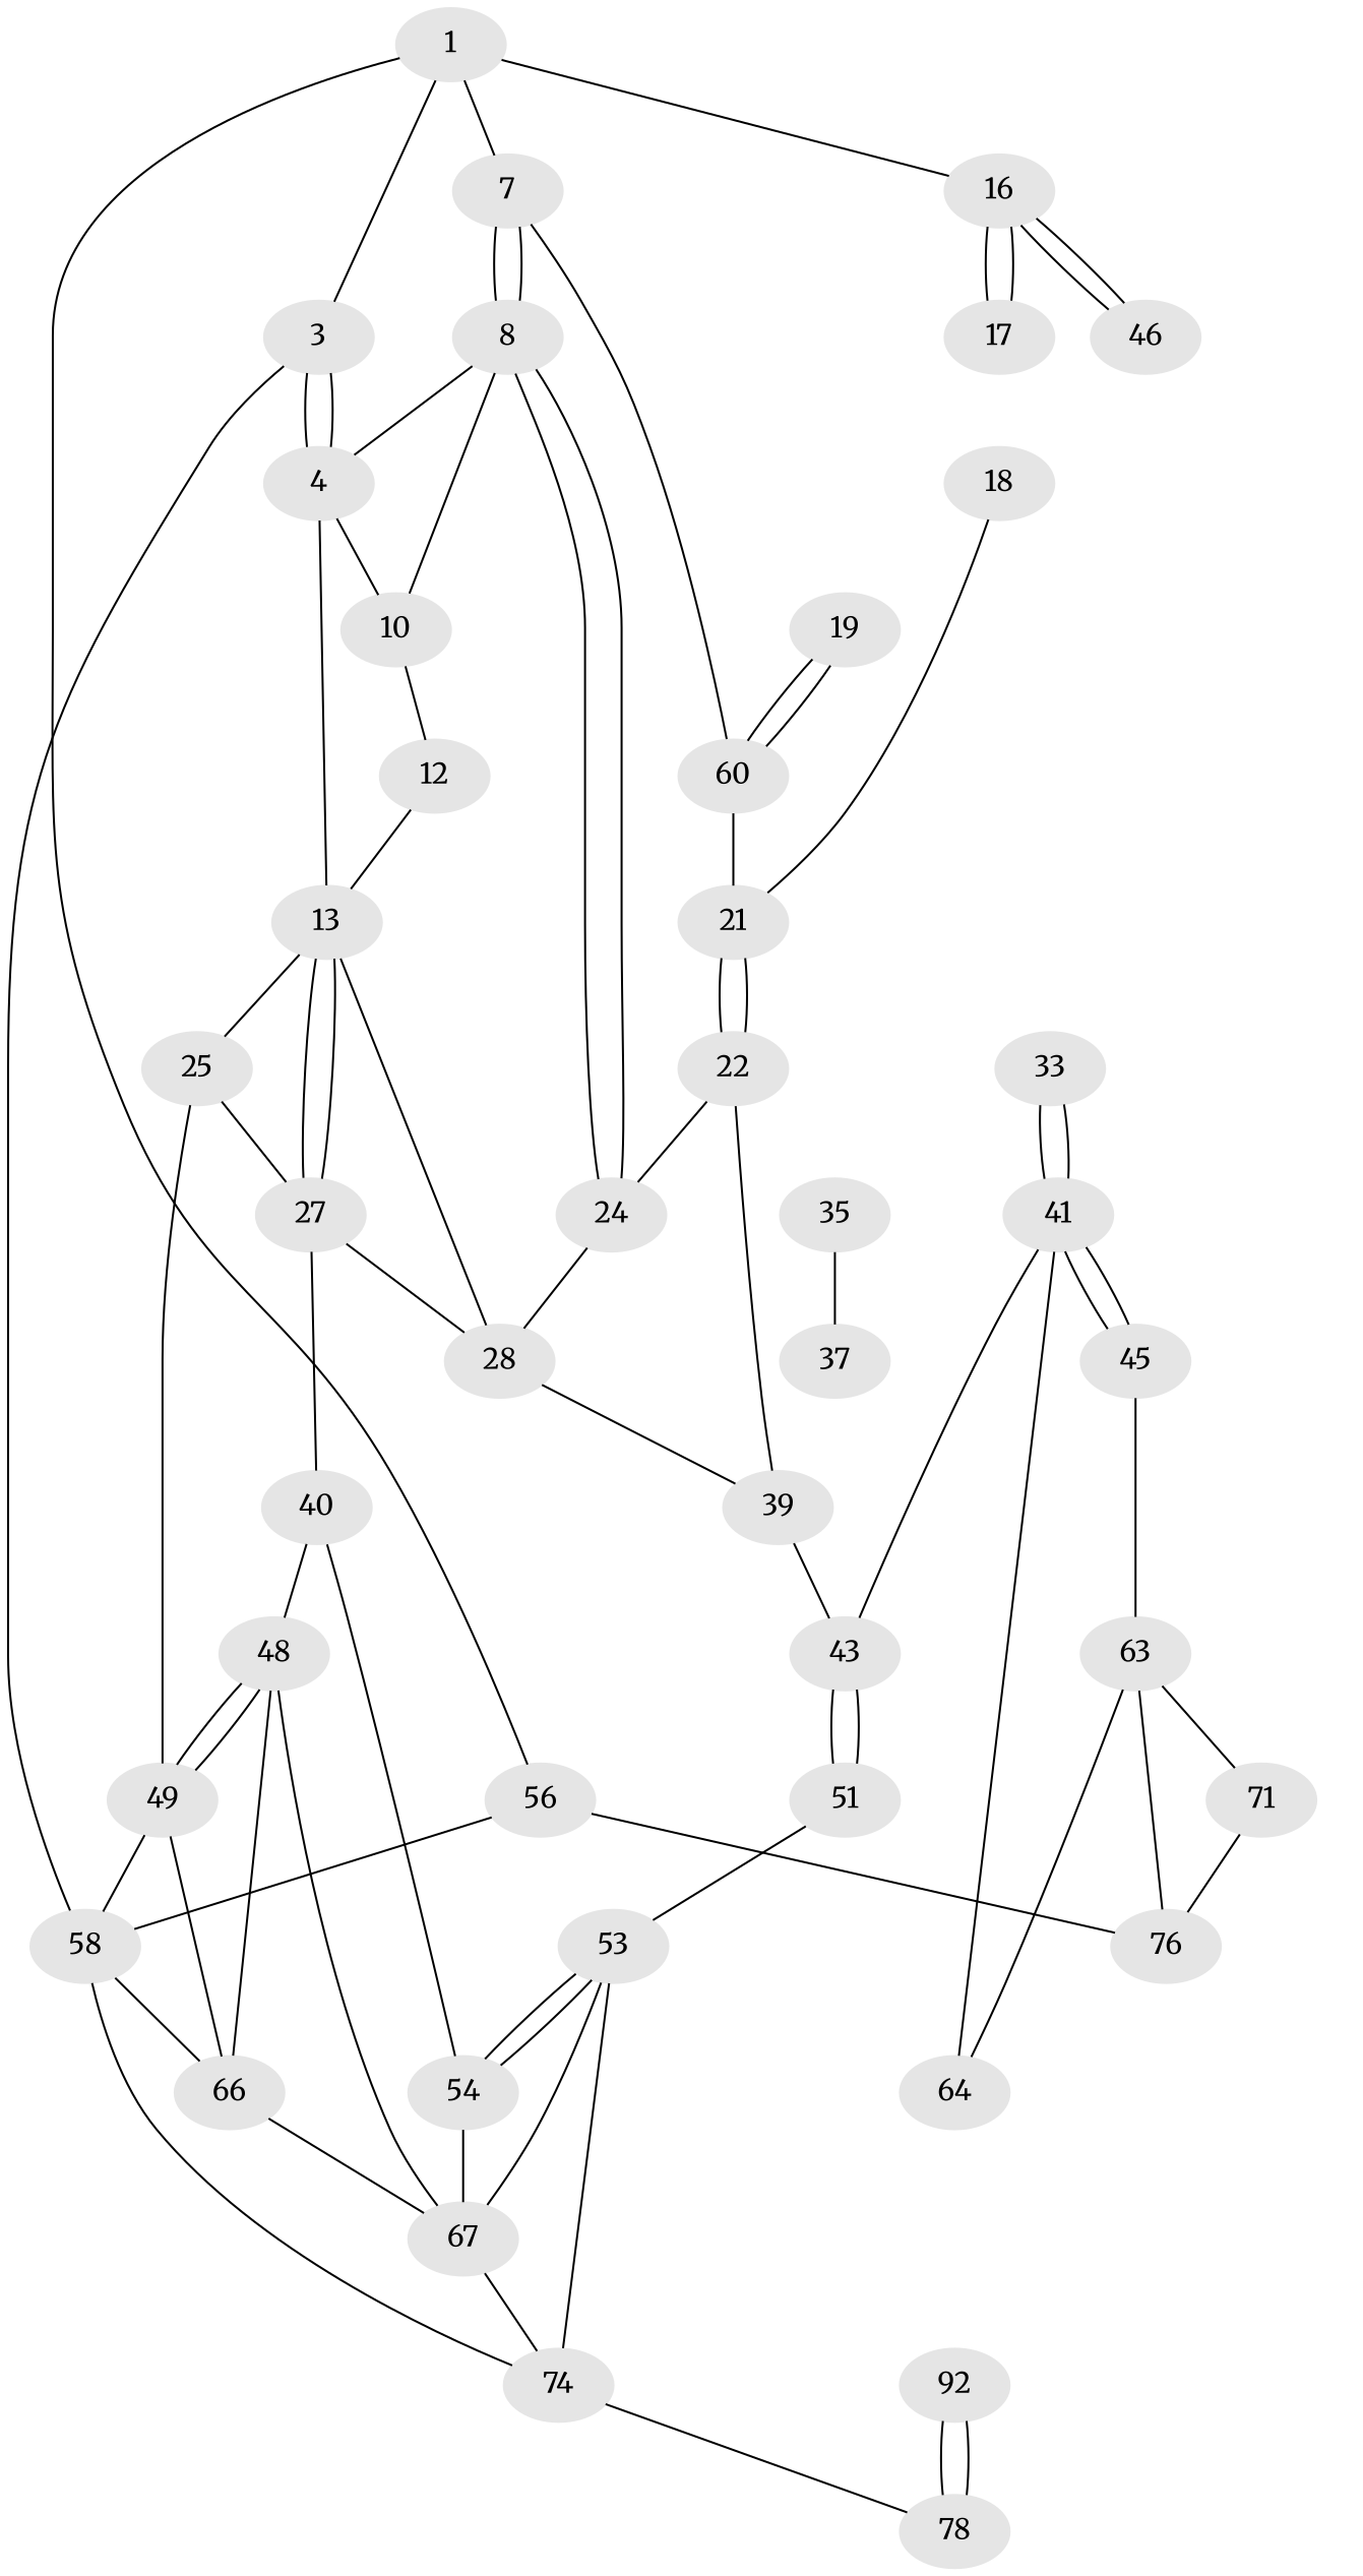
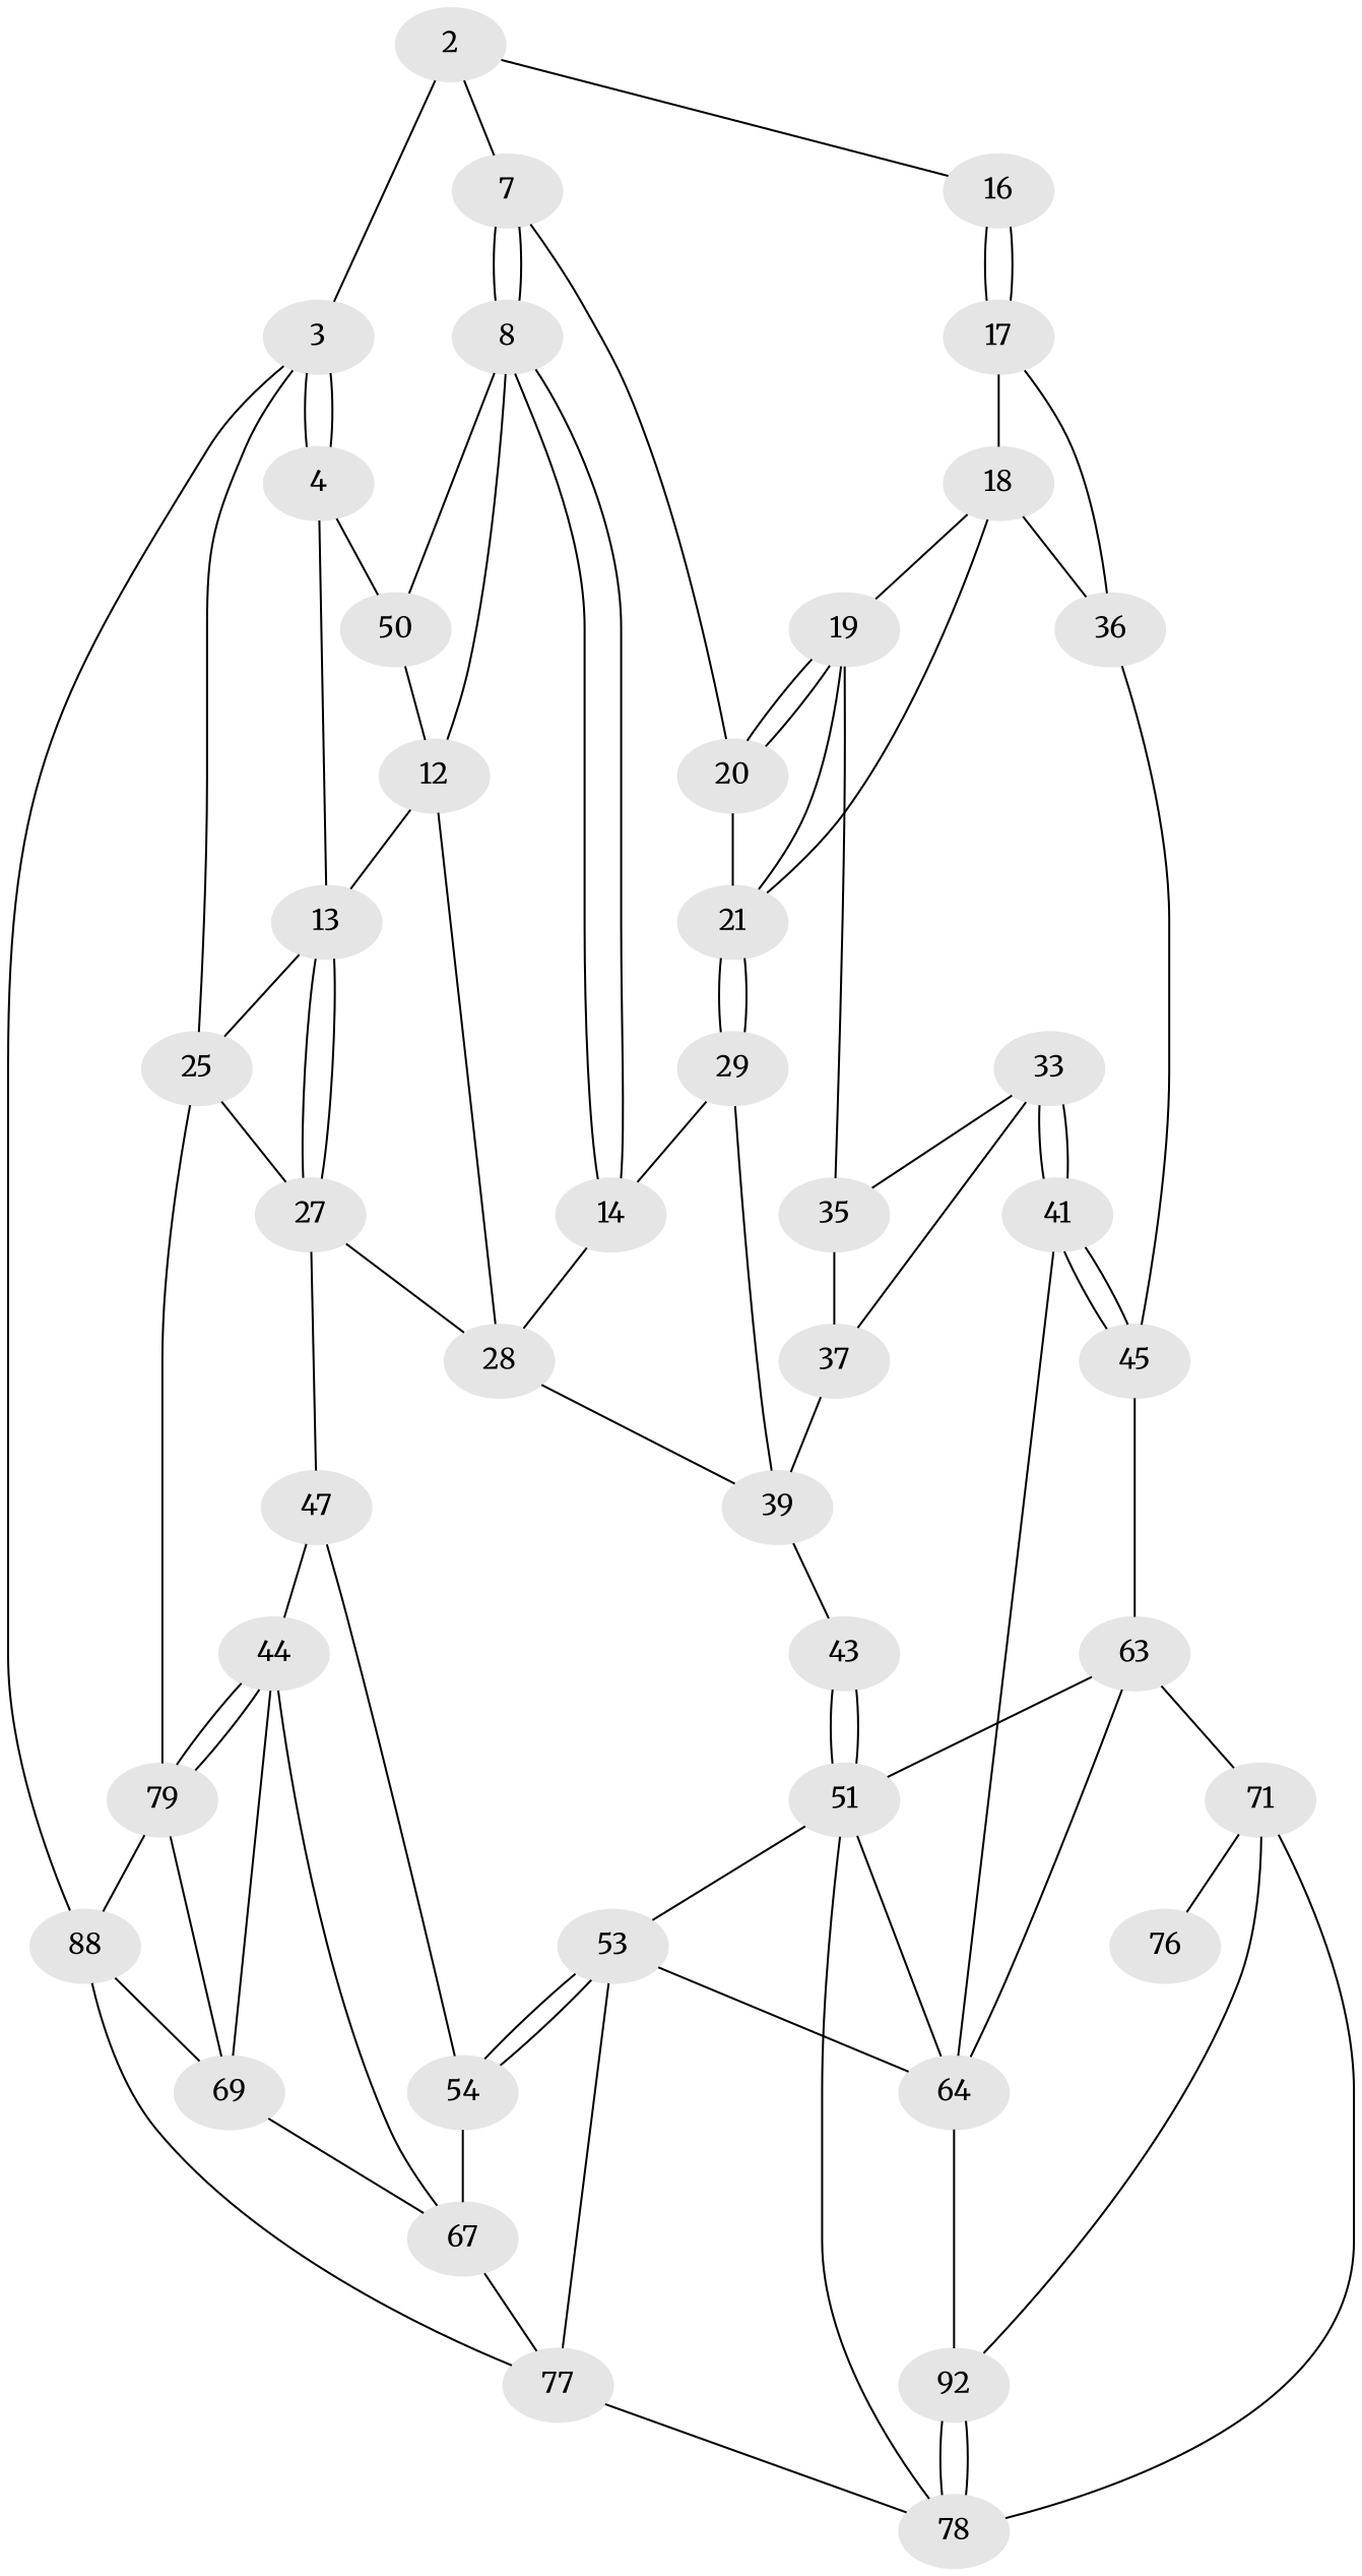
  graph {
    fontname=Merriweather
    node [color=gray90 fontname=Merriweather style=filled]
    edge [fontname=Merriweather]
-   1 [super="+2"]
+   1 [super="+2" label=2]
    3
    7
    16
-   56
    4 [super="+5"]
    25 [super="+26"]
-   58 [super="+59"]
+   58 [super="+59" label=88]
    8 [super="+9"]
-   20 [label=60]
+   20
    17
-   46 [super="+57"]
    76 [super="+79"]
-   10 [super="+11"]
+   10 [super="+11" label=50]
    13 [super="+14"]
    27 [super="+29"]
-   49 [super="+50"]
-   66 [super="+69"]
-   74 [super="+75"]
+   49 [super="+50" label=79]
+   66 [super="+69" label=69]
+   74 [super="+75" label=77]
    12 [super="+15"]
-   24
+   24 [label=14]
    21
    28 [super="+30"]
    39 [super="+40"]
-   47 [label=40]
+   47
    18 [super="+32"]
+   36 [super="+44"]
    19 [super="+31"]
    45 [super="+62"]
    35
    33 [super="+34"]
    37 [super="+38"]
    41 [super="+42"]
-   22 [super="+23"]
+   22 [super="+23" label=29]
    43
-   48 [super="+60"]
+   48 [super="+60" label=44]
    54 [super="+55"]
    64 [super="+65"]
    63 [super="+70"]
    51 [super="+52"]
    n41 [label=92]
    53 [super="+73"]
    n43 [label=78 super="+78"]
    71 [super="+80"]
    67 [super="+68"]
    1 -- 3
    1 -- 7
    1 -- 16
-   1 -- 56
    3 -- 4
    3 -- 4
+   3 -- 25
    3 -- 58
    7 -- 8
    7 -- 8
    7 -- 20
    16 -- 17
    16 -- 17
-   16 -- 46
-   16 -- 46
-   56 -- 58
-   56 -- 76
    4 -- 10
    4 -- 13
    25 -- 27
    25 -- 49
    58 -- 66
    58 -- 74
    8 -- 10
-   8 -- 4
+   8 -- 12
    8 -- 24
    8 -- 24
    20 -- 21
+   17 -- 18
+   17 -- 36
    10 -- 12
    13 -- 25
    13 -- 27
    13 -- 27
    27 -- 28
    27 -- 47
    49 -- 58
    49 -- 66
    66 -- 67
    74 -- n43
    12 -- 13
-   13 -- 28
+   12 -- 28
    24 -- 28
    21 -- 22
    21 -- 22
    28 -- 39
    39 -- 43
    47 -- 48
    47 -- 54
    18 -- 21
+   18 -- 36
+   18 -- 19
+   36 -- 45
    19 -- 20
    19 -- 20
+   19 -- 21
+   19 -- 35
    45 -- 63
    35 -- 37
+   33 -- 35
+   33 -- 37
    33 -- 41
    33 -- 41
+   37 -- 39
    41 -- 45
    41 -- 45
-   41 -- 43
    41 -- 64
    22 -- 24
    22 -- 39
    43 -- 51
    43 -- 51
    48 -- 49
    48 -- 49
    48 -- 66
    48 -- 67
    54 -- 67
-   63 -- 76
+   64 -- n41
+   63 -- 51
    63 -- 64
    63 -- 71
+   51 -- 64
    51 -- 53
+   51 -- n43
    n41 -- n43
    n41 -- n43
    53 -- 74
    53 -- 54
    53 -- 54
-   53 -- 67
+   53 -- 64
    71 -- 76
+   71 -- n41
+   71 -- n43
    67 -- 74
  }
